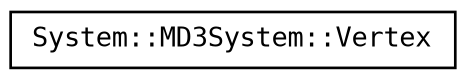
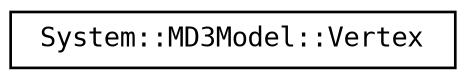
  digraph {
    rankdir=TB
    fontname="DejaVu Sans Mono"
-   n1 [color=black fillcolor=white fontname="DejaVu Sans Mono" fontsize=10 height=0.2 label="System::MD3System::Vertex" shape=record style=filled width=0.4]
+   n1 [color=black fillcolor=white fontname="DejaVu Sans Mono" fontsize=10 height=0.2 label="System::MD3Model::Vertex" shape=record style=filled width=0.4]
  }
